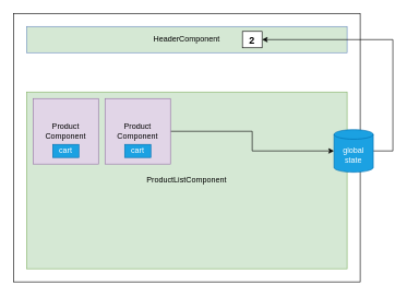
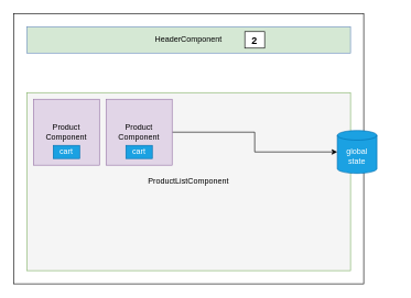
  <mxCell id="0" />
  <mxCell id="1" parent="0" />
  <mxCell id="2" value="" style="rounded=0;whiteSpace=wrap;html=1;" vertex="1" parent="1"><mxGeometry x="20" y="20" width="530" height="410" as="geometry" /></mxCell>
  <mxCell id="3" value="HeaderComponent" style="rounded=0;whiteSpace=wrap;html=1;fillColor=#d5e8d4;strokeColor=#6c8ebf;" vertex="1" parent="1"><mxGeometry x="40" y="40" width="490" height="40" as="geometry" /></mxCell>
  <mxCell id="4" value="2" style="rounded=0;whiteSpace=wrap;html=1;fontStyle=1;fontSize=15;" vertex="1" parent="1"><mxGeometry x="370" y="47.5" width="30" height="25" as="geometry" /></mxCell>
- <mxCell id="5" value="ProductListComponent" style="rounded=0;whiteSpace=wrap;html=1;fillColor=#d5e8d4;strokeColor=#82b366;" vertex="1" parent="1"><mxGeometry x="40" y="140" width="490" height="270" as="geometry" /></mxCell>
+ <mxCell id="5" value="ProductListComponent" style="rounded=0;whiteSpace=wrap;html=1;fillColor=#f5f5f5;strokeColor=#82b366;" vertex="1" parent="1"><mxGeometry x="40" y="140" width="490" height="270" as="geometry" /></mxCell>
  <mxCell id="6" value="Product&lt;br&gt;Component" style="rounded=0;whiteSpace=wrap;html=1;fillColor=#e1d5e7;strokeColor=#9673a6;" vertex="1" parent="1"><mxGeometry x="50" y="150" width="100" height="100" as="geometry" /></mxCell>
  <mxCell id="7" value="cart" style="rounded=0;whiteSpace=wrap;html=1;fillColor=#1ba1e2;fontColor=#ffffff;strokeColor=#006EAF;" vertex="1" parent="1"><mxGeometry x="80" y="220" width="40" height="20" as="geometry" /></mxCell>
  <mxCell id="8" style="edgeStyle=orthogonalEdgeStyle;rounded=0;orthogonalLoop=1;jettySize=auto;html=1;" edge="1" parent="1" source="9" target="12"><mxGeometry relative="1" as="geometry" /></mxCell>
  <mxCell id="9" value="Product&lt;br&gt;Component" style="rounded=0;whiteSpace=wrap;html=1;fillColor=#e1d5e7;strokeColor=#9673a6;" vertex="1" parent="1"><mxGeometry x="160" y="150" width="100" height="100" as="geometry" /></mxCell>
  <mxCell id="10" value="cart" style="rounded=0;whiteSpace=wrap;html=1;fillColor=#1ba1e2;fontColor=#ffffff;strokeColor=#006EAF;" vertex="1" parent="1"><mxGeometry x="190" y="220" width="40" height="20" as="geometry" /></mxCell>
- <mxCell id="11" style="edgeStyle=orthogonalEdgeStyle;rounded=0;orthogonalLoop=1;jettySize=auto;html=1;entryX=1;entryY=0.5;entryDx=0;entryDy=0;" edge="1" parent="1" source="12" target="4"><mxGeometry relative="1" as="geometry"><Array as="points"><mxPoint x="600" y="230" /><mxPoint x="600" y="60" /></Array></mxGeometry></mxCell>
  <mxCell id="12" value="global&lt;br&gt;state" style="shape=cylinder3;whiteSpace=wrap;html=1;boundedLbl=1;backgroundOutline=1;size=7.276;fillColor=#1ba1e2;fontColor=#ffffff;strokeColor=#006EAF;" vertex="1" parent="1"><mxGeometry x="510" y="197.5" width="60" height="65" as="geometry" /></mxCell>
